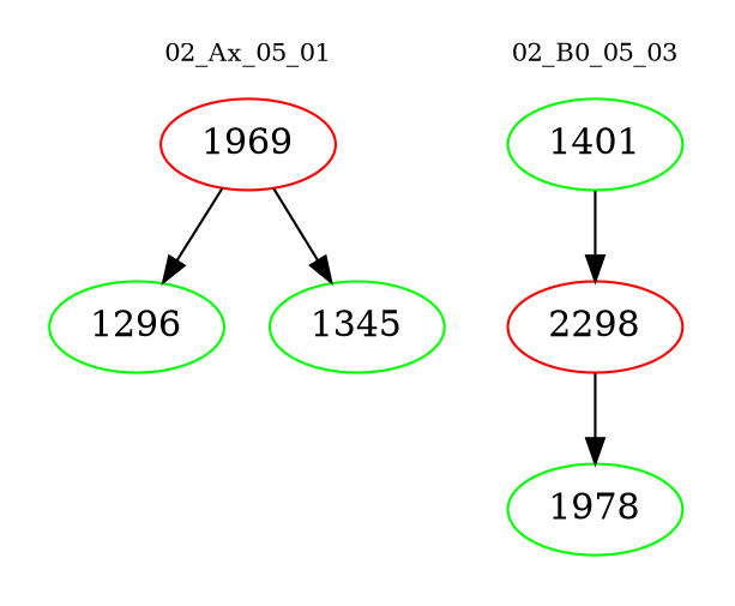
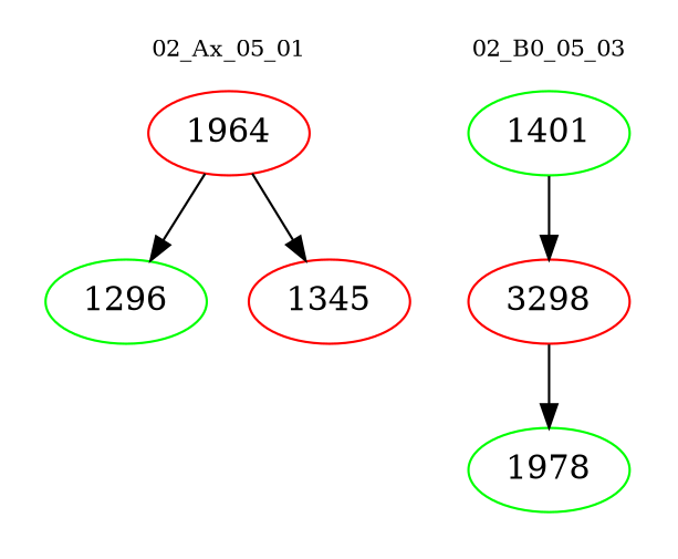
  digraph {
    node [color=green]
    edge [color=black]
-   n1 [color=red label=1969]
+   n1 [color=red label=1964]
    n2 [label=1296]
-   n3 [label=1345]
-   n4 [color=red label=2298]
+   n3 [color=red label=1345]
+   n4 [color=red label=3298]
    n5 [label=1978]
    n6 [label=1401]
    subgraph cluster_1 {
      color=white
      fontsize=10
      label="02_Ax_05_01"
      n1
      n2
      n3
    }
    subgraph cluster_2 {
      color=white
      fontsize=10
      label="02_B0_05_03"
      n4
      n5
      n6
    }
    n1 -> n2
    n1 -> n3
    n4 -> n5
    n6 -> n4
  }
